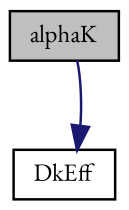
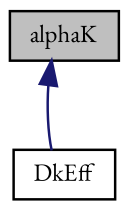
  digraph {
    rankdir=TB
    fontname="EB Garamond"
    node [color=black fontname="EB Garamond" fontsize=10 shape=record]
    n1 [fillcolor=grey75 fontcolor=black height=0.2 label=alphaK style=filled width=0.4]
    n2 [height=0.2 label=DkEff width=0.4]
-   n2 -> n1 [color=midnightblue dir=back fontname="EB Garamond" fontsize=10 labelfontname=FreeSans labelfontsize=10 style=solid]
+   n1 -> n2 [color=midnightblue dir=back fontname="EB Garamond" fontsize=10 labelfontname=FreeSans labelfontsize=10 style=solid]
  }
